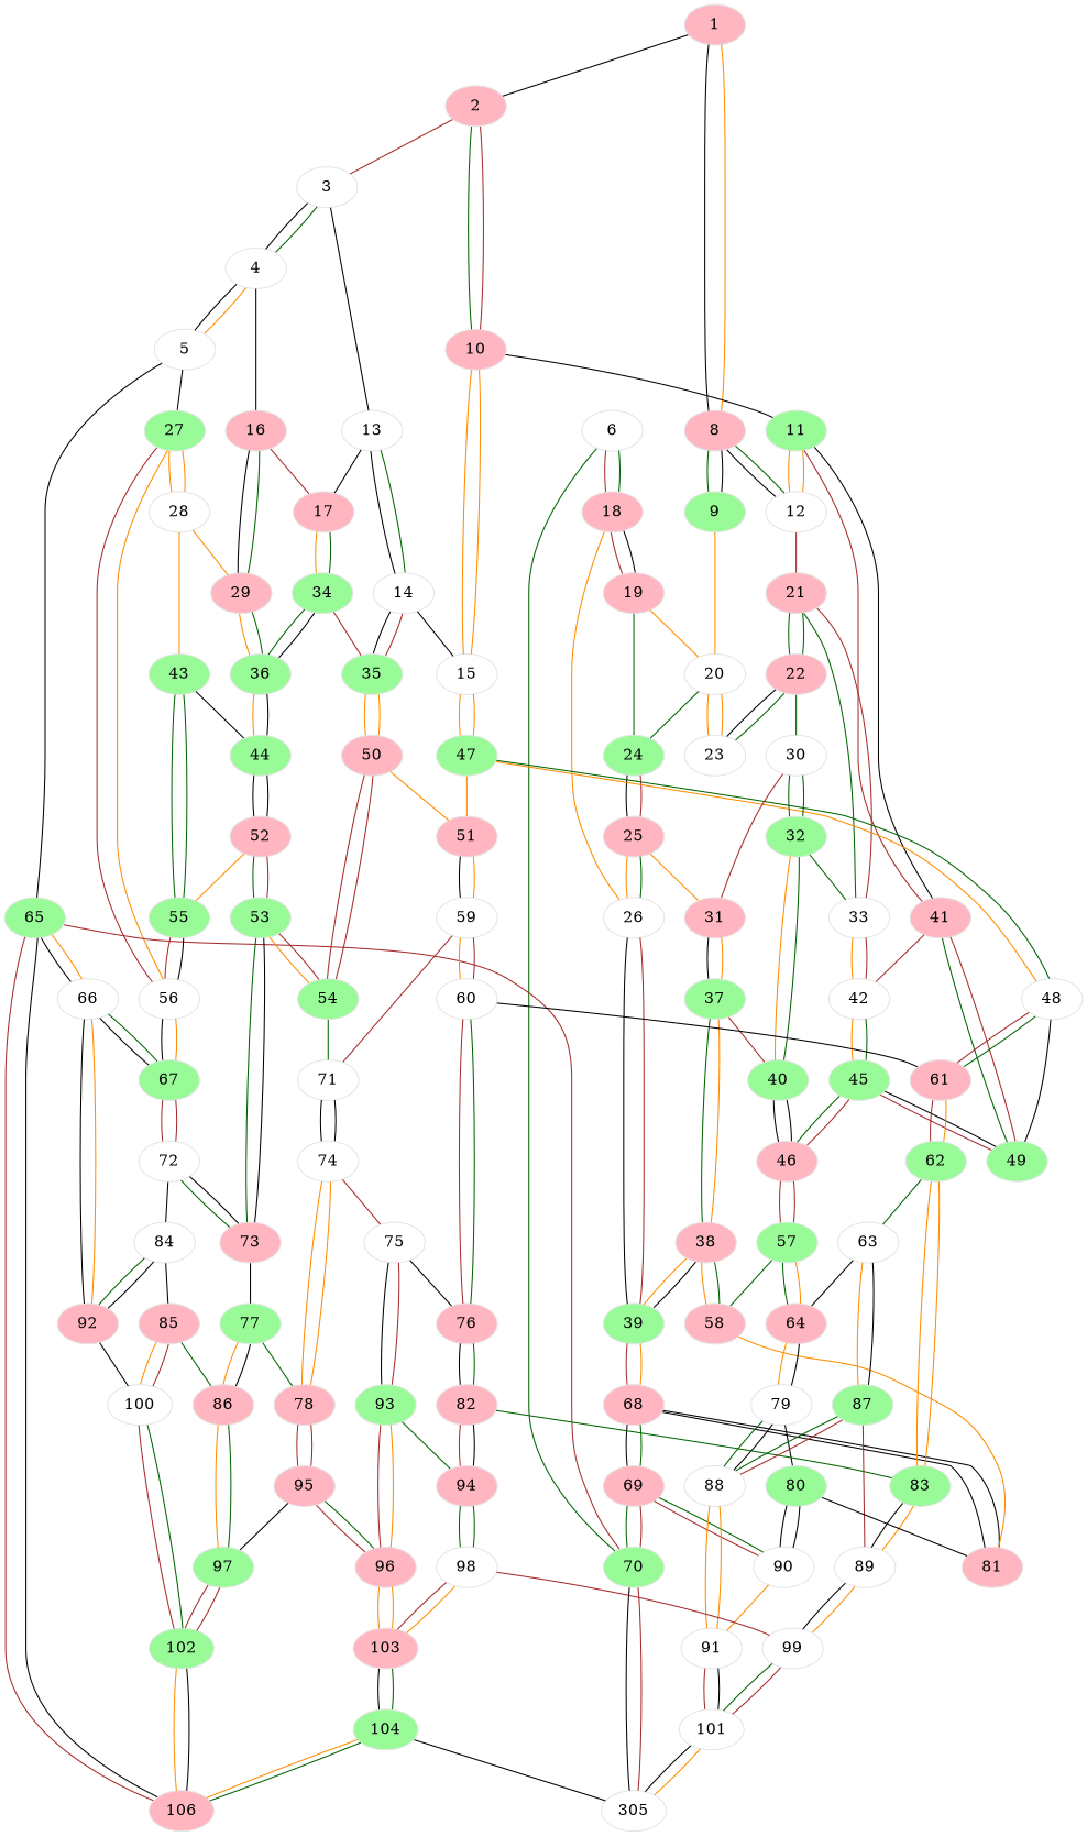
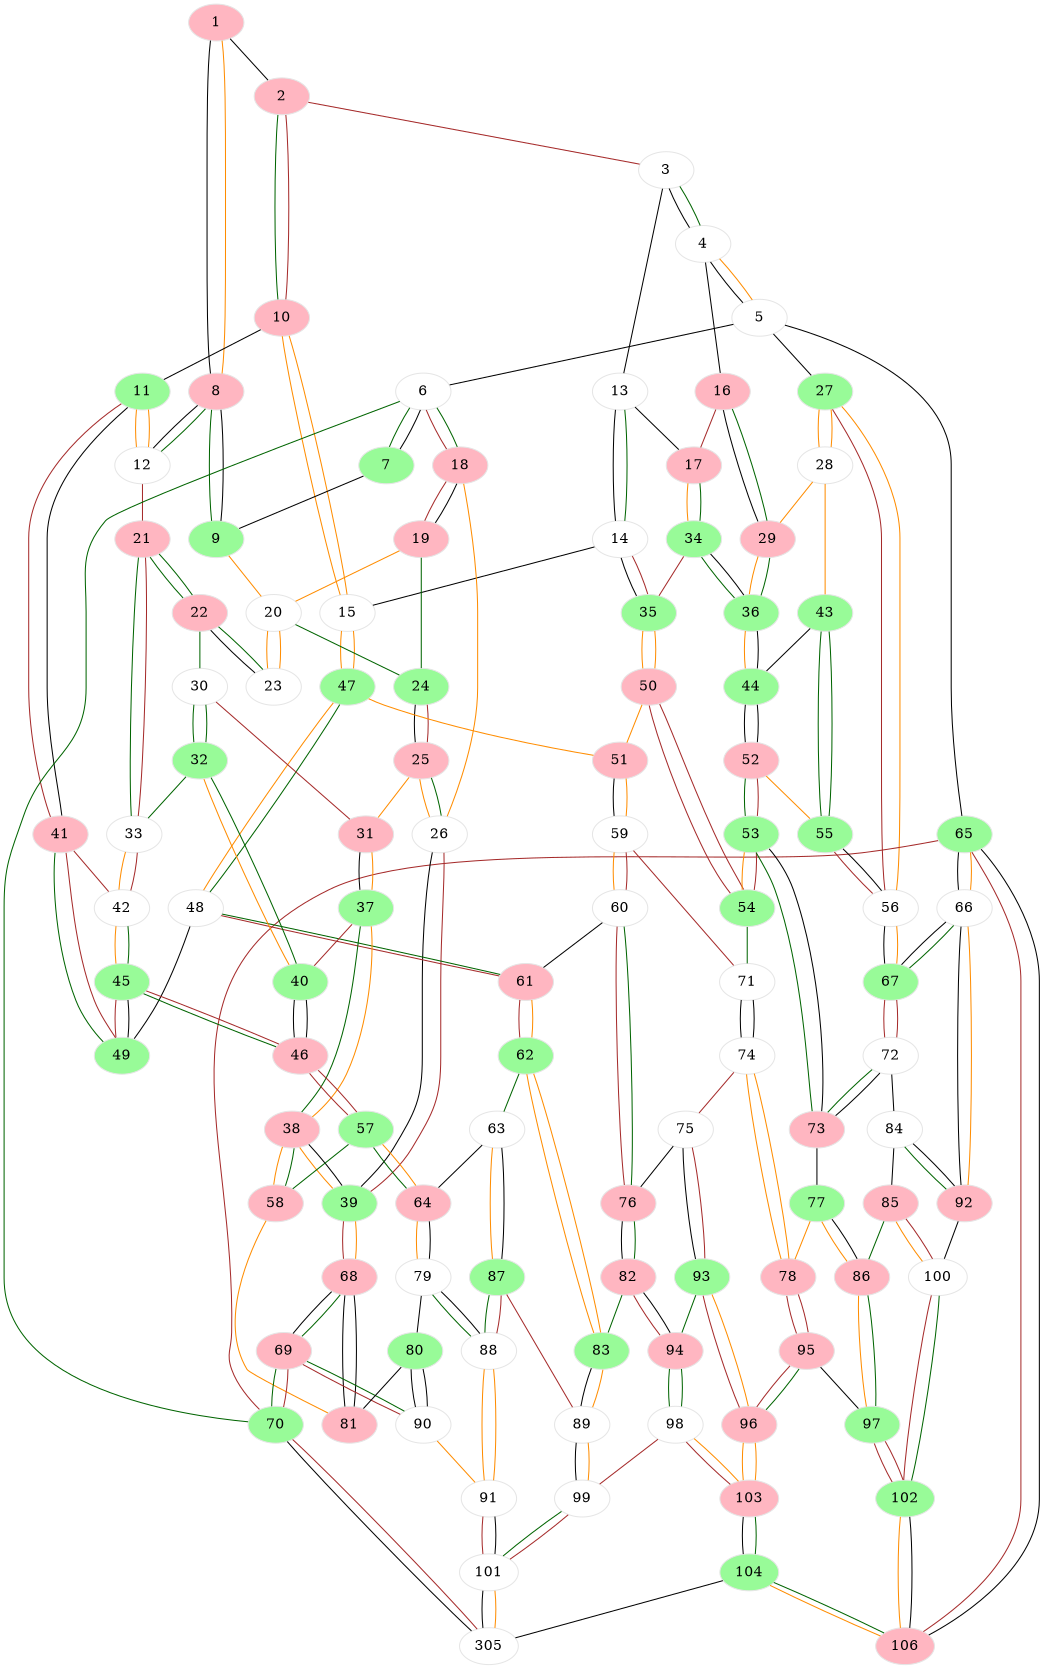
  graph {
    node [color=gray90 fillcolor=lightpink style=filled]
    edge [color=black]
    1
    2
    8
    3 [fillcolor=white]
    10
    9 [fillcolor=palegreen]
    12 [fillcolor=white]
    4 [fillcolor=white]
    13 [fillcolor=white]
    11 [fillcolor=palegreen]
    15 [fillcolor=white]
    5 [fillcolor=white]
    16
    14 [fillcolor=white]
    17
    6 [fillcolor=white]
    27 [fillcolor=palegreen]
    65 [fillcolor=palegreen]
    29
+   7 [fillcolor=palegreen]
    18
    70 [fillcolor=palegreen]
    28 [fillcolor=white]
    56 [fillcolor=white]
    66 [fillcolor=white]
    106
    19
    26 [fillcolor=white]
    n29 [fillcolor=white label=305]
    20 [fillcolor=white]
    21
    24 [fillcolor=palegreen]
    23 [fillcolor=white]
    41
    47 [fillcolor=palegreen]
    42 [fillcolor=white]
    49 [fillcolor=palegreen]
    22
    33 [fillcolor=white]
    35 [fillcolor=palegreen]
    34 [fillcolor=palegreen]
    50
    48 [fillcolor=white]
    51
    36 [fillcolor=palegreen]
    39 [fillcolor=palegreen]
    25
    30 [fillcolor=white]
    31
    32 [fillcolor=palegreen]
    37 [fillcolor=palegreen]
    68
    43 [fillcolor=palegreen]
    67 [fillcolor=palegreen]
    44 [fillcolor=palegreen]
    55 [fillcolor=palegreen]
    40 [fillcolor=palegreen]
    38
    46
    45 [fillcolor=palegreen]
    54 [fillcolor=palegreen]
    52
    58
    81
    69
    57 [fillcolor=palegreen]
    53 [fillcolor=palegreen]
    64
    61
    59 [fillcolor=white]
    62 [fillcolor=palegreen]
    71 [fillcolor=white]
    60 [fillcolor=white]
    73
    77 [fillcolor=palegreen]
    74 [fillcolor=white]
    72 [fillcolor=white]
    79 [fillcolor=white]
    76
    82
    63 [fillcolor=white]
    83 [fillcolor=palegreen]
    87 [fillcolor=palegreen]
    89 [fillcolor=white]
    88 [fillcolor=white]
    80 [fillcolor=palegreen]
    92
    100 [fillcolor=white]
    84 [fillcolor=white]
    90 [fillcolor=white]
    91 [fillcolor=white]
    75 [fillcolor=white]
    78
    85
    86
    93 [fillcolor=palegreen]
    95
    94
    96
    97 [fillcolor=palegreen]
    98 [fillcolor=white]
    99 [fillcolor=white]
    102 [fillcolor=palegreen]
    101 [fillcolor=white]
    103
    104 [fillcolor=palegreen]
    1 -- 2
    1 -- 8
    1 -- 8 [color=darkorange]
    2 -- 3 [color=brown]
    2 -- 10 [color=darkgreen]
    2 -- 10 [color=brown]
    8 -- 9 [color=darkgreen]
    8 -- 9
    8 -- 12
    8 -- 12 [color=darkgreen]
    3 -- 4
    3 -- 4 [color=darkgreen]
    3 -- 13
    10 -- 11
    10 -- 15 [color=darkorange]
    10 -- 15 [color=darkorange]
    9 -- 20 [color=darkorange]
    12 -- 21 [color=brown]
    4 -- 5
    4 -- 5 [color=darkorange]
    4 -- 16
    13 -- 14
    13 -- 14 [color=darkgreen]
    13 -- 17
    11 -- 12 [color=darkorange]
    11 -- 12 [color=darkorange]
    11 -- 41 [color=brown]
    11 -- 41
    15 -- 47 [color=darkorange]
    15 -- 47 [color=darkorange]
+   5 -- 6
    5 -- 27
    5 -- 65
    16 -- 17 [color=brown]
    16 -- 29
    16 -- 29 [color=darkgreen]
    14 -- 15
    14 -- 35
    14 -- 35 [color=brown]
    17 -- 34 [color=darkorange]
    17 -- 34 [color=darkgreen]
+   6 -- 7 [color=darkgreen]
+   6 -- 7
    6 -- 18 [color=brown]
    6 -- 18 [color=darkgreen]
    6 -- 70 [color=darkgreen]
    27 -- 28 [color=darkorange]
    27 -- 28 [color=darkorange]
    27 -- 56 [color=brown]
    27 -- 56 [color=darkorange]
    65 -- 70 [color=brown]
    65 -- 66
    65 -- 66 [color=darkorange]
    65 -- 106 [color=brown]
    65 -- 106
    29 -- 36 [color=darkorange]
    29 -- 36 [color=darkgreen]
+   7 -- 9
    18 -- 19 [color=brown]
    18 -- 19
    18 -- 26 [color=darkorange]
    70 -- n29
    70 -- n29 [color=brown]
    28 -- 29 [color=darkorange]
    28 -- 43 [color=darkorange]
    56 -- 67
    56 -- 67 [color=darkorange]
    66 -- 67
    66 -- 67 [color=darkgreen]
    66 -- 92
    66 -- 92 [color=darkorange]
    19 -- 20 [color=darkorange]
    19 -- 24 [color=darkgreen]
    26 -- 39
    26 -- 39 [color=brown]
    20 -- 24 [color=darkgreen]
    20 -- 23 [color=darkorange]
    20 -- 23 [color=darkorange]
    21 -- 22 [color=darkgreen]
    21 -- 22 [color=darkgreen]
    21 -- 33 [color=darkgreen]
    21 -- 33 [color=brown]
    24 -- 25
    24 -- 25 [color=brown]
    41 -- 42 [color=brown]
    41 -- 49 [color=darkgreen]
    41 -- 49 [color=brown]
    47 -- 48 [color=darkorange]
    47 -- 48 [color=darkgreen]
    47 -- 51 [color=darkorange]
    42 -- 45 [color=darkorange]
    42 -- 45 [color=darkgreen]
    22 -- 23
    22 -- 23 [color=darkgreen]
    22 -- 30 [color=darkgreen]
    33 -- 42 [color=darkorange]
    33 -- 42 [color=brown]
    35 -- 50 [color=darkorange]
    35 -- 50 [color=darkorange]
    34 -- 35 [color=brown]
    34 -- 36 [color=darkgreen]
    34 -- 36
    50 -- 51 [color=darkorange]
    50 -- 54 [color=brown]
    50 -- 54 [color=brown]
    48 -- 49
    48 -- 61 [color=brown]
    48 -- 61 [color=darkgreen]
    51 -- 59
    51 -- 59 [color=darkorange]
    36 -- 44 [color=darkorange]
    36 -- 44
    39 -- 68 [color=brown]
    39 -- 68 [color=darkorange]
    25 -- 26 [color=darkorange]
    25 -- 26 [color=darkgreen]
    25 -- 31 [color=darkorange]
    30 -- 31 [color=brown]
    30 -- 32 [color=darkgreen]
    30 -- 32 [color=darkgreen]
    31 -- 37
    31 -- 37 [color=darkorange]
    32 -- 33 [color=darkgreen]
    32 -- 40 [color=darkorange]
    32 -- 40 [color=darkgreen]
    37 -- 40 [color=brown]
    37 -- 38 [color=darkgreen]
    37 -- 38 [color=darkorange]
    68 -- 81
    68 -- 81
    68 -- 69
    68 -- 69 [color=darkgreen]
    43 -- 44
    43 -- 55 [color=darkgreen]
    43 -- 55 [color=darkgreen]
    67 -- 72 [color=brown]
    67 -- 72 [color=brown]
    44 -- 52
    44 -- 52
    55 -- 56 [color=brown]
    55 -- 56
    40 -- 46
    40 -- 46
    38 -- 39 [color=darkorange]
    38 -- 39
    38 -- 58 [color=darkorange]
    38 -- 58 [color=darkgreen]
    46 -- 57 [color=brown]
    46 -- 57 [color=brown]
    45 -- 49 [color=brown]
    45 -- 49
    45 -- 46 [color=darkgreen]
    45 -- 46 [color=brown]
    54 -- 71 [color=darkgreen]
    52 -- 55 [color=darkorange]
    52 -- 53 [color=darkgreen]
    52 -- 53 [color=brown]
    58 -- 81 [color=darkorange]
    69 -- 70 [color=darkgreen]
    69 -- 70 [color=brown]
    69 -- 90 [color=brown]
    69 -- 90 [color=darkgreen]
    57 -- 58 [color=darkgreen]
    57 -- 64 [color=darkgreen]
    57 -- 64 [color=darkorange]
    53 -- 54 [color=darkorange]
    53 -- 54 [color=brown]
    53 -- 73 [color=darkgreen]
    53 -- 73
    64 -- 79 [color=darkorange]
    64 -- 79
    61 -- 62 [color=brown]
    61 -- 62 [color=darkorange]
    59 -- 71 [color=brown]
    59 -- 60 [color=darkorange]
    59 -- 60 [color=brown]
    62 -- 63 [color=darkgreen]
    62 -- 83 [color=darkorange]
    62 -- 83 [color=darkorange]
    71 -- 74
    71 -- 74
    60 -- 61
    60 -- 76 [color=brown]
    60 -- 76 [color=darkgreen]
    73 -- 77
-   77 -- 78 [color=darkgreen]
+   77 -- 78 [color=darkorange]
    77 -- 86 [color=darkorange]
    77 -- 86
    74 -- 75 [color=brown]
    74 -- 78 [color=darkorange]
    74 -- 78 [color=darkorange]
    72 -- 73 [color=darkgreen]
    72 -- 73
    72 -- 84
    79 -- 88 [color=darkgreen]
    79 -- 88
    79 -- 80
    76 -- 82
    76 -- 82 [color=darkgreen]
    82 -- 83 [color=darkgreen]
    82 -- 94 [color=brown]
    82 -- 94
    63 -- 64
    63 -- 87 [color=darkorange]
    63 -- 87
    83 -- 89
    83 -- 89 [color=darkorange]
    87 -- 89 [color=brown]
    87 -- 88 [color=darkgreen]
    87 -- 88 [color=brown]
    89 -- 99
    89 -- 99 [color=darkorange]
    88 -- 91 [color=darkorange]
    88 -- 91 [color=darkorange]
    80 -- 81
    80 -- 90
    80 -- 90
    92 -- 100
    100 -- 102 [color=brown]
    100 -- 102 [color=darkgreen]
    84 -- 92 [color=darkgreen]
    84 -- 92
    84 -- 85
    90 -- 91 [color=darkorange]
    91 -- 101 [color=brown]
    91 -- 101
    75 -- 76
    75 -- 93
    75 -- 93 [color=brown]
    78 -- 95 [color=brown]
    78 -- 95 [color=brown]
    85 -- 100 [color=darkorange]
    85 -- 100 [color=brown]
    85 -- 86 [color=darkgreen]
    86 -- 97 [color=darkorange]
    86 -- 97 [color=darkgreen]
    93 -- 94 [color=darkgreen]
    93 -- 96 [color=brown]
    93 -- 96 [color=darkorange]
    95 -- 96 [color=brown]
    95 -- 96 [color=darkgreen]
    95 -- 97
    94 -- 98 [color=darkgreen]
    94 -- 98 [color=darkgreen]
    96 -- 103 [color=darkorange]
    96 -- 103 [color=darkorange]
    97 -- 102 [color=brown]
    97 -- 102 [color=brown]
    98 -- 99 [color=brown]
    98 -- 103 [color=brown]
    98 -- 103 [color=darkorange]
    99 -- 101 [color=darkgreen]
    99 -- 101 [color=brown]
    102 -- 106 [color=darkorange]
    102 -- 106
    101 -- n29
    101 -- n29 [color=darkorange]
    103 -- 104
    103 -- 104 [color=darkgreen]
    104 -- 106 [color=darkorange]
    104 -- 106 [color=darkgreen]
    104 -- n29
  }
